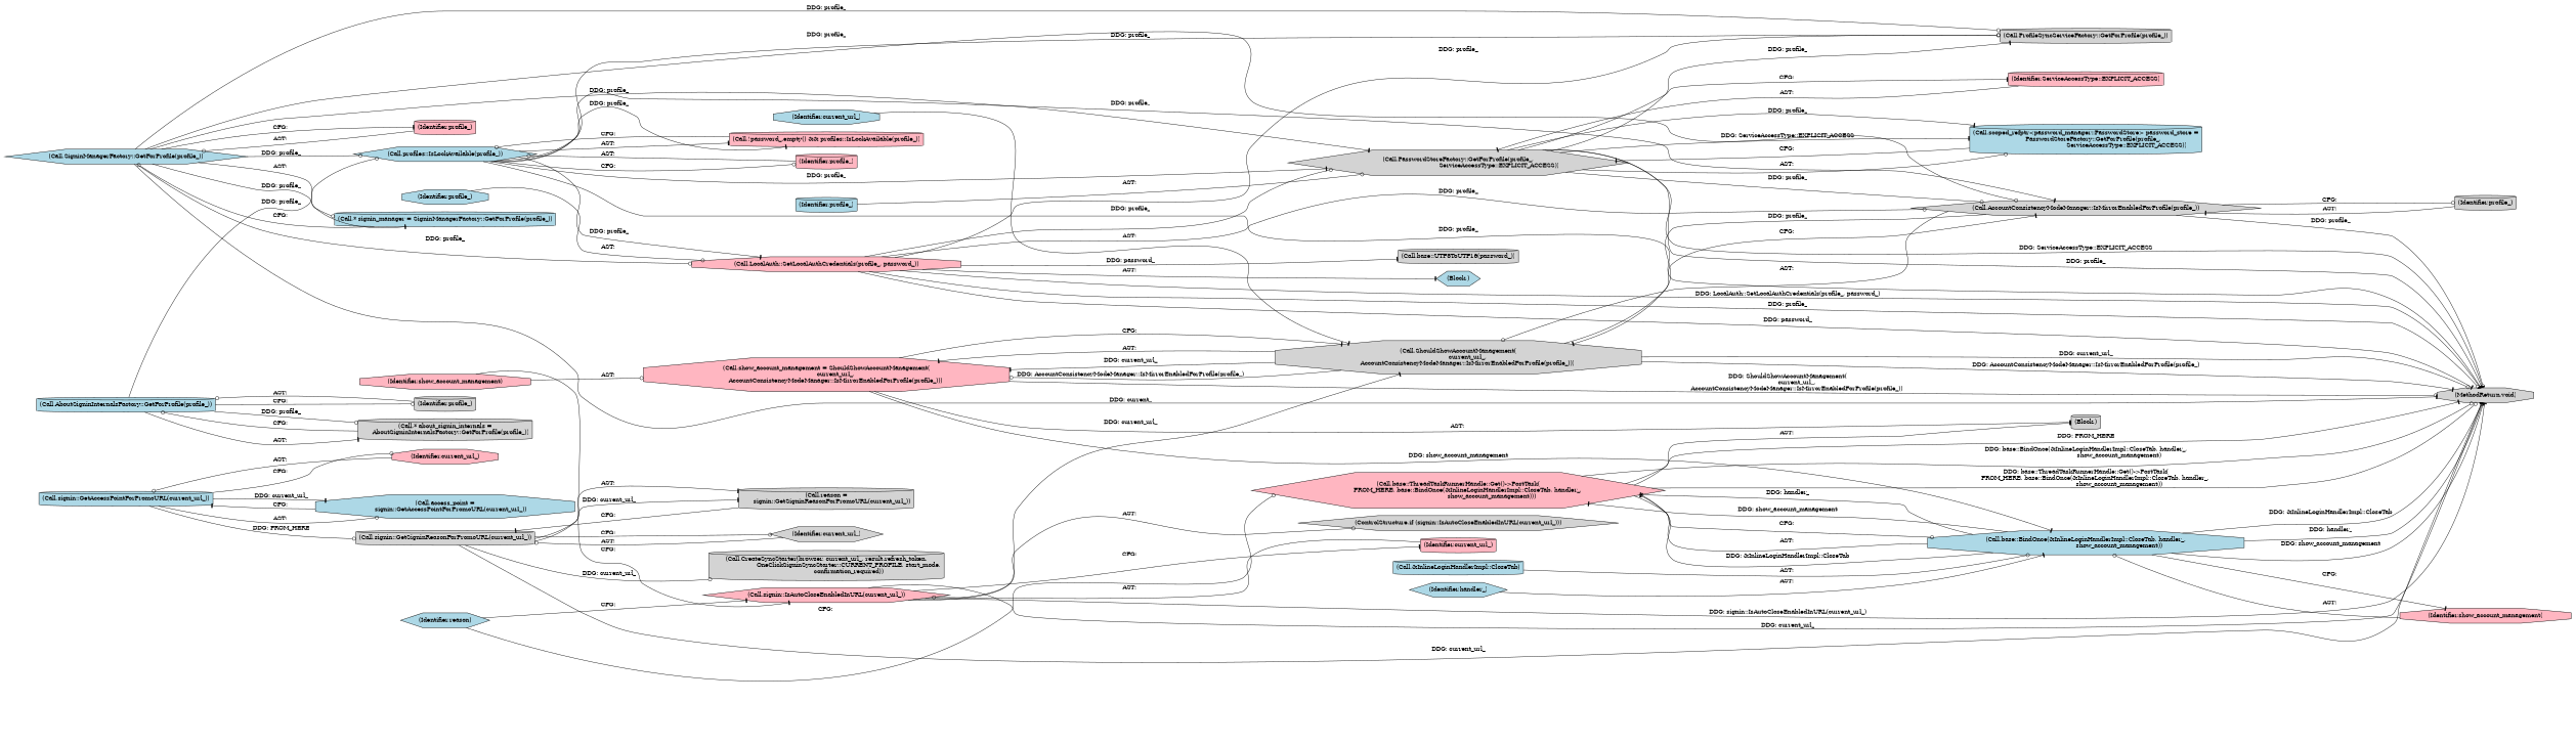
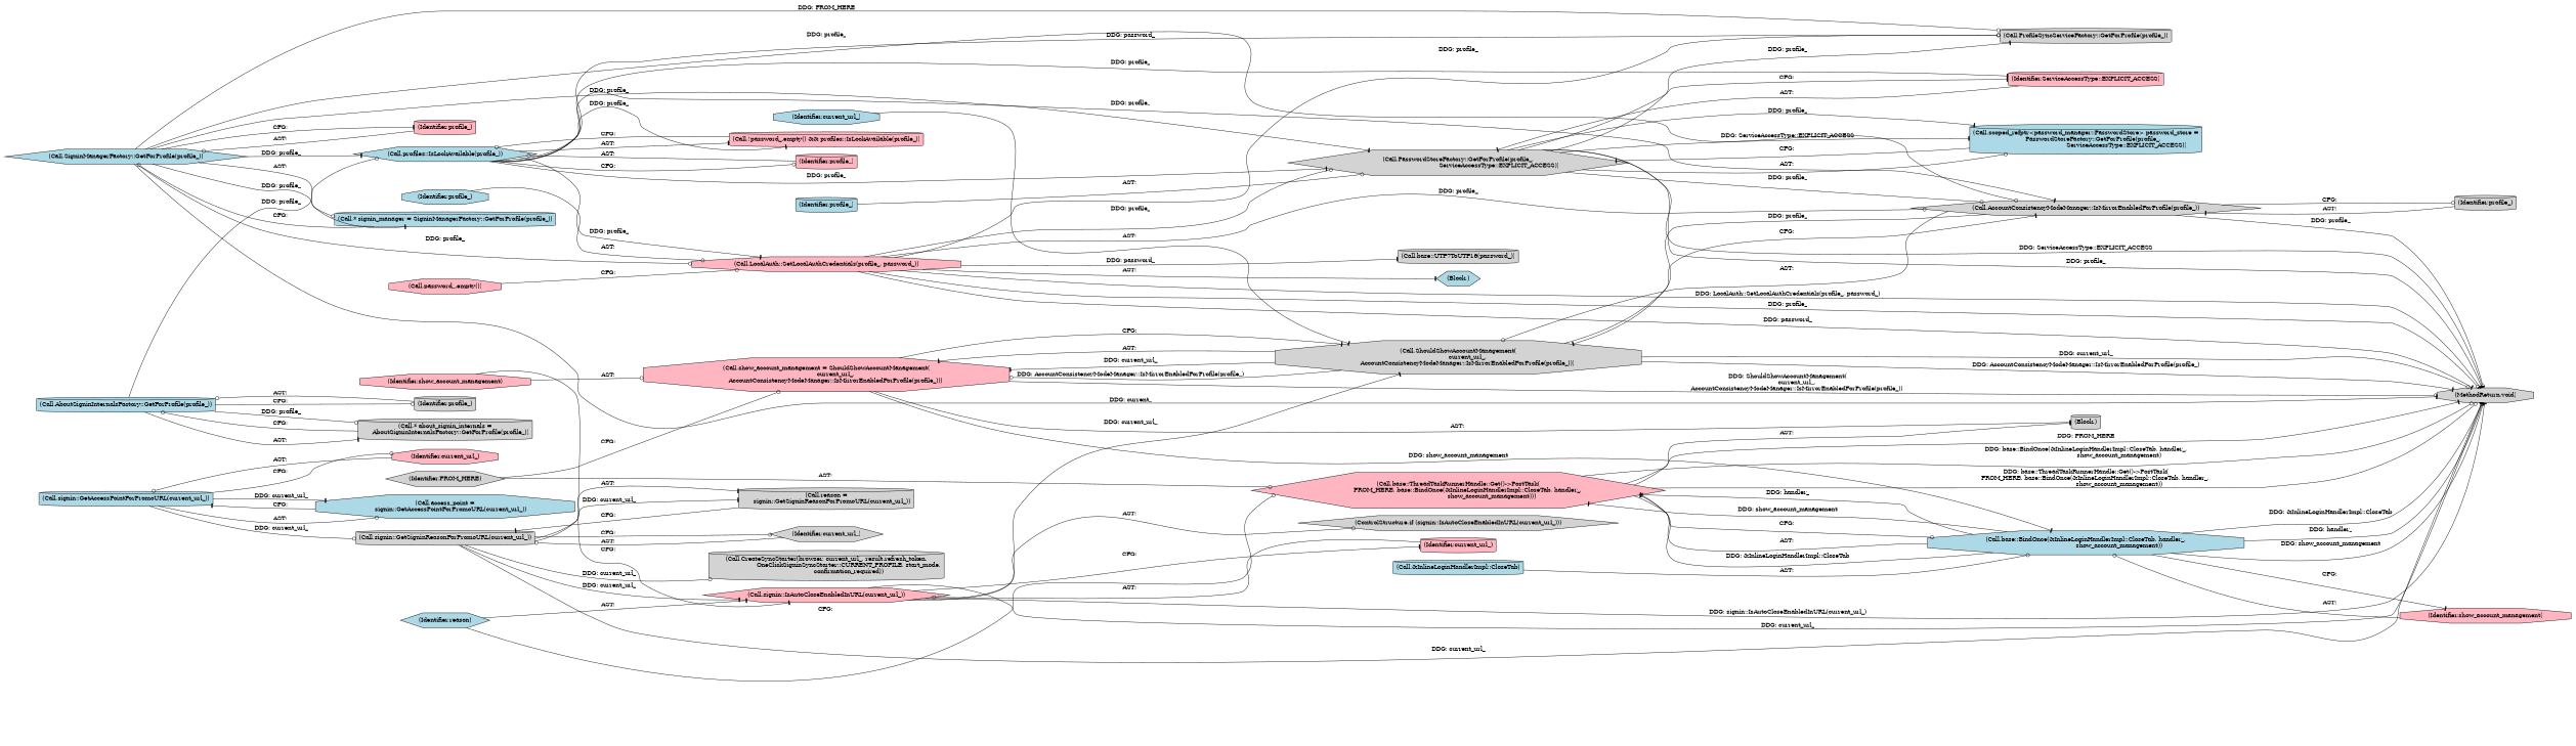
  digraph {
    rankdir=LR
    node [fillcolor=lightgrey shape=cylinder style=filled]
    edge [arrowhead=tee]
    n1 [fillcolor=lightpink label="(Call,base::ThreadTaskRunnerHandle::Get()->PostTask(\n          FROM_HERE, base::BindOnce(&InlineLoginHandlerImpl::CloseTab, handler_,\n                                    show_account_management)))" shape=hexagon]
    n2 [fillcolor=lightblue label="(Call,base::BindOnce(&InlineLoginHandlerImpl::CloseTab, handler_,\n                                    show_account_management))" shape=octagon]
    n3 [label="(Block,)"]
    n4 [label="(MethodReturn,void)" shape=octagon]
    n5 [fillcolor=lightpink label="(Identifier,show_account_management)" shape=octagon]
    n6 [fillcolor=lightpink label="(Call,show_account_management = ShouldShowAccountManagement(\n          current_url_,\n          AccountConsistencyModeManager::IsMirrorEnabledForProfile(profile_)))" shape=octagon]
    n7 [label="(Call,ShouldShowAccountManagement(\n          current_url_,\n          AccountConsistencyModeManager::IsMirrorEnabledForProfile(profile_)))" shape=octagon]
    n8 [label="(Call,AccountConsistencyModeManager::IsMirrorEnabledForProfile(profile_))" shape=hexagon]
    n9 [label="(Identifier,profile_)"]
    n10 [fillcolor=lightpink label="(Call,signin::IsAutoCloseEnabledInURL(current_url_))" shape=hexagon]
    n11 [label="(ControlStructure,if (signin::IsAutoCloseEnabledInURL(current_url_)))" shape=hexagon]
    n12 [fillcolor=lightpink label="(Identifier,current_url_)"]
    n13 [label="(Call,signin::GetSigninReasonForPromoURL(current_url_))"]
    n14 [label="(Call,reason =\n      signin::GetSigninReasonForPromoURL(current_url_))"]
    n15 [label="(Identifier,current_url_)" shape=hexagon]
    n16 [label="(Call,CreateSyncStarter(browser, current_url_, result.refresh_token,\n                        OneClickSigninSyncStarter::CURRENT_PROFILE, start_mode,\n                        confirmation_required))"]
    n17 [fillcolor=lightblue label="(Call,signin::GetAccessPointForPromoURL(current_url_))"]
    n18 [fillcolor=lightpink label="(Identifier,current_url_)" shape=octagon]
    n19 [fillcolor=lightblue label="(Call,access_point =\n      signin::GetAccessPointForPromoURL(current_url_))" shape=octagon]
    n20 [label="(Call,PasswordStoreFactory::GetForProfile(profile_,\n                                            ServiceAccessType::EXPLICIT_ACCESS))" shape=hexagon]
    n21 [label="(Call,ProfileSyncServiceFactory::GetForProfile(profile_))"]
    n22 [fillcolor=lightpink label="(Identifier,ServiceAccessType::EXPLICIT_ACCESS)"]
    n23 [fillcolor=lightblue label="(Call,scoped_refptr<password_manager::PasswordStore> password_store =\n        PasswordStoreFactory::GetForProfile(profile_,\n                                            ServiceAccessType::EXPLICIT_ACCESS))"]
    n24 [fillcolor=lightblue label="(Call,profiles::IsLockAvailable(profile_))" shape=hexagon]
    n25 [fillcolor=lightpink label="(Call,LocalAuth::SetLocalAuthCredentials(profile_, password_))" shape=octagon]
    n26 [fillcolor=lightpink label="(Call,!password_.empty() && profiles::IsLockAvailable(profile_))"]
    n27 [fillcolor=lightpink label="(Identifier,profile_)"]
-   n28 [label="(Call,base::UTF8ToUTF16(password_))"]
+   n28 [label="(Call,base::UTF7ToUTF16(password_))"]
    n29 [fillcolor=lightblue label="(Block,)" shape=hexagon]
    n30 [fillcolor=lightblue label="(Call,SigninManagerFactory::GetForProfile(profile_))" shape=hexagon]
    n31 [fillcolor=lightblue label="(Call,* signin_manager = SigninManagerFactory::GetForProfile(profile_))"]
    n32 [fillcolor=lightpink label="(Identifier,profile_)"]
    n33 [fillcolor=lightblue label="(Call,AboutSigninInternalsFactory::GetForProfile(profile_))"]
    n34 [label="(Identifier,profile_)"]
    n35 [label="(Call,* about_signin_internals =\n      AboutSigninInternalsFactory::GetForProfile(profile_))"]
+   n36 [fillcolor=lightpink label="(Call,password_.empty())" shape=octagon]
    n37 [fillcolor=lightblue label="(Identifier,profile_)" shape=octagon]
-   n38 [fillcolor=lightblue label="(Identifier,handler_)" shape=hexagon]
+   n39 [label="(Identifier,FROM_HERE)" shape=hexagon]
    n40 [fillcolor=lightblue label="(Identifier,reason)" shape=hexagon]
    n41 [fillcolor=lightpink label="(Identifier,show_account_management)" shape=octagon]
    n42 [fillcolor=lightblue label="(Call,&InlineLoginHandlerImpl::CloseTab)"]
    n43 [fillcolor=lightblue label="(Identifier,current_url_)" shape=octagon]
    n44 [fillcolor=lightblue label="(Identifier,profile_)"]
    n1 -> n2 [arrowhead=odot label="CFG: "]
    n1 -> n3 [label="AST: "]
    n1 -> n4 [label="DDG: FROM_HERE"]
    n1 -> n4 [arrowhead=odot label="DDG: base::BindOnce(&InlineLoginHandlerImpl::CloseTab, handler_,\n                                    show_account_management)"]
    n1 -> n4 [arrowhead=odot label="DDG: base::ThreadTaskRunnerHandle::Get()->PostTask(\n          FROM_HERE, base::BindOnce(&InlineLoginHandlerImpl::CloseTab, handler_,\n                                    show_account_management))"]
    n2 -> n1 [arrowhead=odot label="AST: "]
    n2 -> n1 [label="DDG: &InlineLoginHandlerImpl::CloseTab"]
    n2 -> n1 [label="DDG: handler_"]
    n2 -> n1 [label="DDG: show_account_management"]
    n2 -> n4 [arrowhead=odot label="DDG: show_account_management"]
    n2 -> n4 [label="DDG: &InlineLoginHandlerImpl::CloseTab"]
    n2 -> n4 [label="DDG: handler_"]
    n2 -> n5 [label="CFG: "]
    n5 -> n2 [arrowhead=odot label="AST: "]
    n6 -> n2 [label="DDG: show_account_management"]
    n6 -> n3 [label="AST: "]
    n6 -> n4 [arrowhead=odot label="DDG: ShouldShowAccountManagement(\n          current_url_,\n          AccountConsistencyModeManager::IsMirrorEnabledForProfile(profile_))"]
    n6 -> n7 [label="CFG: "]
    n7 -> n4 [arrowhead=odot label="DDG: current_url_"]
    n7 -> n4 [label="DDG: AccountConsistencyModeManager::IsMirrorEnabledForProfile(profile_)"]
    n7 -> n6 [label="AST: "]
    n7 -> n6 [label="DDG: current_url_"]
    n7 -> n6 [arrowhead=odot label="DDG: AccountConsistencyModeManager::IsMirrorEnabledForProfile(profile_)"]
    n7 -> n8 [label="CFG: "]
    n8 -> n4 [arrowhead=odot label="DDG: profile_"]
    n8 -> n7 [arrowhead=odot label="AST: "]
    n8 -> n7 [label="DDG: profile_"]
    n8 -> n9 [arrowhead=odot label="CFG: "]
    n9 -> n8 [label="AST: "]
    n10 -> n4 [arrowhead=odot label="DDG: current_url_"]
    n10 -> n4 [label="DDG: signin::IsAutoCloseEnabledInURL(current_url_)"]
    n10 -> n7 [label="DDG: current_url_"]
    n10 -> n11 [arrowhead=odot label="AST: "]
    n10 -> n12 [label="CFG: "]
    n12 -> n10 [arrowhead=odot label="AST: "]
    n13 -> n4 [label="DDG: current_url_"]
+   n13 -> n10 [label="DDG: current_url_"]
    n13 -> n14 [label="AST: "]
    n13 -> n14 [label="DDG: current_url_"]
    n13 -> n15 [arrowhead=odot label="CFG: "]
    n13 -> n16 [arrowhead=odot label="DDG: current_url_"]
    n14 -> n13 [label="CFG: "]
    n15 -> n13 [arrowhead=odot label="AST: "]
-   n17 -> n13 [arrowhead=odot label="DDG: FROM_HERE"]
+   n17 -> n13 [arrowhead=odot label="DDG: current_url_"]
    n17 -> n18 [arrowhead=odot label="CFG: "]
    n17 -> n19 [arrowhead=odot label="AST: "]
    n17 -> n19 [label="DDG: current_url_"]
    n18 -> n17 [arrowhead=odot label="AST: "]
    n19 -> n17 [label="CFG: "]
    n20 -> n4 [label="DDG: ServiceAccessType::EXPLICIT_ACCESS"]
    n20 -> n4 [label="DDG: profile_"]
    n20 -> n8 [arrowhead=odot label="DDG: profile_"]
    n20 -> n21 [label="DDG: profile_"]
    n20 -> n22 [label="CFG: "]
    n20 -> n23 [arrowhead=odot label="AST: "]
    n20 -> n23 [label="DDG: profile_"]
    n20 -> n23 [label="DDG: ServiceAccessType::EXPLICIT_ACCESS"]
    n22 -> n20 [label="AST: "]
    n23 -> n20 [label="CFG: "]
-   n24 -> n4 [label="DDG: profile_"]
+   n24 -> n22 [label="DDG: profile_"]
    n24 -> n8 [label="DDG: profile_"]
    n24 -> n20 [label="DDG: profile_"]
-   n24 -> n21 [arrowhead=odot label="DDG: profile_"]
+   n24 -> n21 [arrowhead=odot label="DDG: password_"]
    n24 -> n25 [label="DDG: profile_"]
    n24 -> n26 [label="AST: "]
    n24 -> n26 [label="DDG: profile_"]
    n24 -> n27 [arrowhead=odot label="CFG: "]
    n25 -> n4 [label="DDG: LocalAuth::SetLocalAuthCredentials(profile_, password_)"]
    n25 -> n4 [arrowhead=odot label="DDG: profile_"]
    n25 -> n4 [label="DDG: password_"]
    n25 -> n8 [arrowhead=odot label="DDG: profile_"]
    n25 -> n20 [arrowhead=odot label="DDG: profile_"]
    n25 -> n21 [arrowhead=odot label="DDG: profile_"]
    n25 -> n28 [label="DDG: password_"]
    n25 -> n29 [label="AST: "]
    n26 -> n24 [arrowhead=odot label="CFG: "]
    n27 -> n24 [arrowhead=odot label="AST: "]
    n30 -> n4 [label="DDG: current_"]
    n30 -> n8 [arrowhead=odot label="DDG: profile_"]
    n30 -> n20 [label="DDG: profile_"]
-   n30 -> n21 [arrowhead=odot label="DDG: profile_"]
-   n30 -> n24 [arrowhead=odot label="DDG: profile_"]
+   n30 -> n21 [arrowhead=odot label="DDG: FROM_HERE"]
+   n30 -> n24 [label="DDG: profile_"]
    n30 -> n25 [arrowhead=odot label="DDG: profile_"]
    n30 -> n31 [label="AST: "]
    n30 -> n31 [arrowhead=odot label="DDG: profile_"]
    n30 -> n32 [label="CFG: "]
    n31 -> n30 [arrowhead=odot label="CFG: "]
    n32 -> n30 [arrowhead=odot label="AST: "]
    n33 -> n24 [arrowhead=odot label="DDG: profile_"]
    n33 -> n34 [arrowhead=odot label="CFG: "]
    n33 -> n35 [label="AST: "]
    n33 -> n35 [arrowhead=odot label="DDG: profile_"]
    n34 -> n33 [arrowhead=odot label="AST: "]
    n35 -> n33 [arrowhead=odot label="CFG: "]
+   n36 -> n25 [arrowhead=odot label="CFG: "]
    n37 -> n25 [arrowhead=odot label="AST: "]
-   n38 -> n2 [label="AST: "]
+   n39 -> n1 [arrowhead=odot label="AST: "]
+   n39 -> n6 [arrowhead=odot label="CFG: "]
    n40 -> n1 [arrowhead=odot label="CFG: "]
-   n40 -> n10 [label="CFG: "]
+   n40 -> n10 [label="AST: "]
    n41 -> n6 [arrowhead=odot label="AST: "]
    n41 -> n10 [label="CFG: "]
    n42 -> n2 [arrowhead=odot label="AST: "]
    n43 -> n7 [label="AST: "]
    n44 -> n20 [arrowhead=odot label="AST: "]
  }
